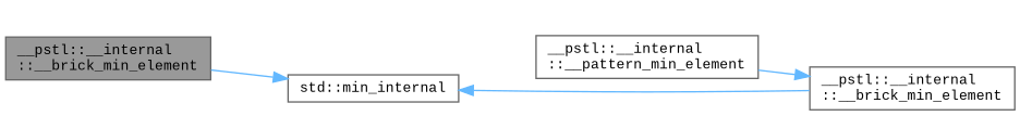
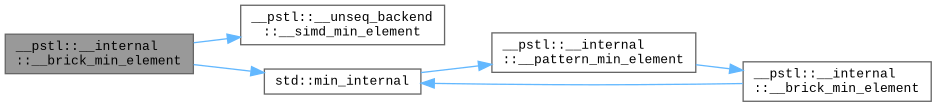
  digraph {
    fontname="Liberation Mono"
    rankdir=LR
    node [color=grey40 fillcolor=white fontname="Liberation Mono" fontsize=10 shape=box style=filled]
    edge [color=steelblue1 fontname="Liberation Mono" fontsize=10 labelfontname=Helvetica labelfontsize=10 style=solid]
    n1 [color=gray40 fillcolor=grey60 fontcolor=black height=0.2 label="__pstl::__internal\l::__brick_min_element" width=0.4]
+   n2 [height=0.2 label="__pstl::__unseq_backend\l::__simd_min_element" width=0.4]
    n3 [height=0.2 label="std::min_internal" width=0.4]
    n4 [height=0.2 label="__pstl::__internal\l::__pattern_min_element" width=0.4]
    n5 [height=0.2 label="__pstl::__internal\l::__brick_min_element" width=0.4]
+   n1 -> n2
    n1 -> n3
+   n3 -> n4
    n4 -> n5
    n5 -> n3
  }
